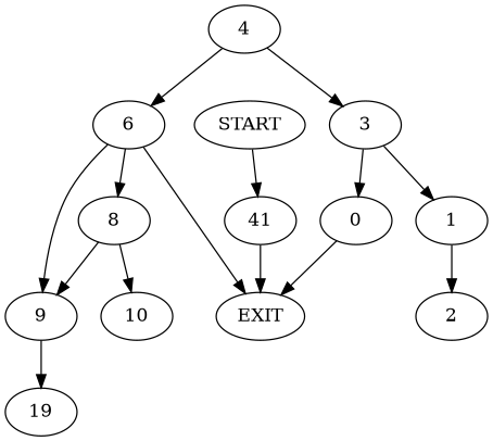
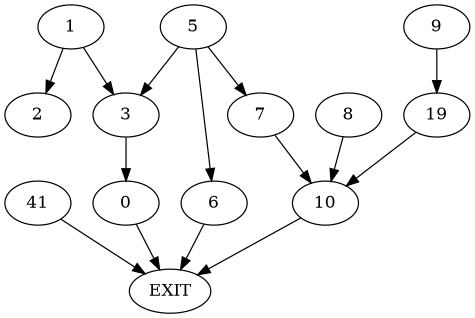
  digraph {
-   n1 [label=START]
    n2 [label=41]
    1
    2
    3
    n6 [label=EXIT]
    n7 [label=0]
-   4
+   4 [label=5]
    6
+   7
    8
    9
    10
    n14 [label=19]
-   n1 -> n2
    n2 -> n6
    1 -> 2
-   3 -> 1
+   1 -> 3
    3 -> n7
    n7 -> n6
    4 -> 3
    4 -> 6
+   4 -> 7
    6 -> n6
-   6 -> 8
-   6 -> 9
-   8 -> 9
+   7 -> 10
    8 -> 10
    9 -> n14
+   10 -> n6
+   n14 -> 10
  }
